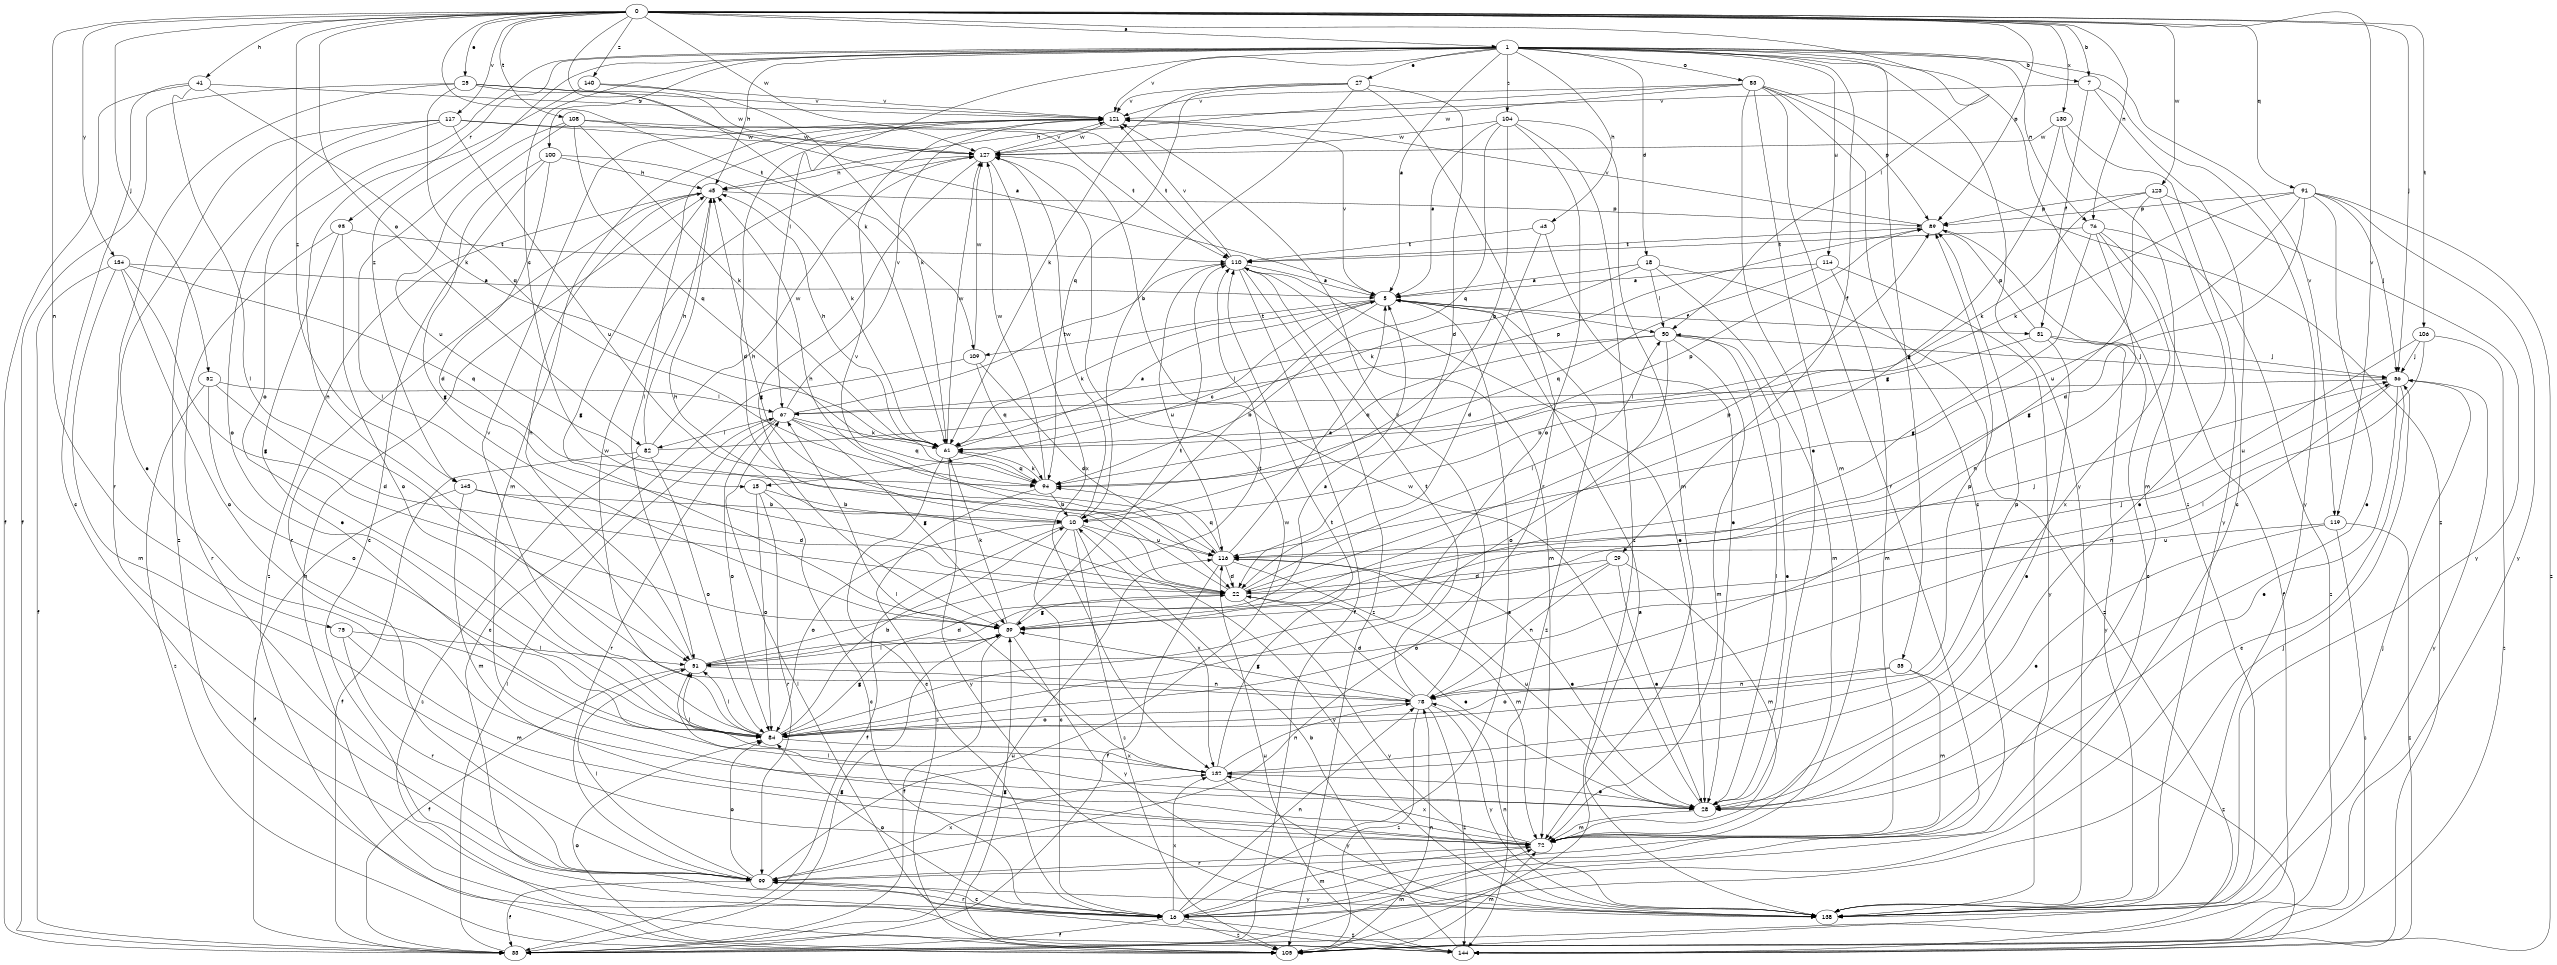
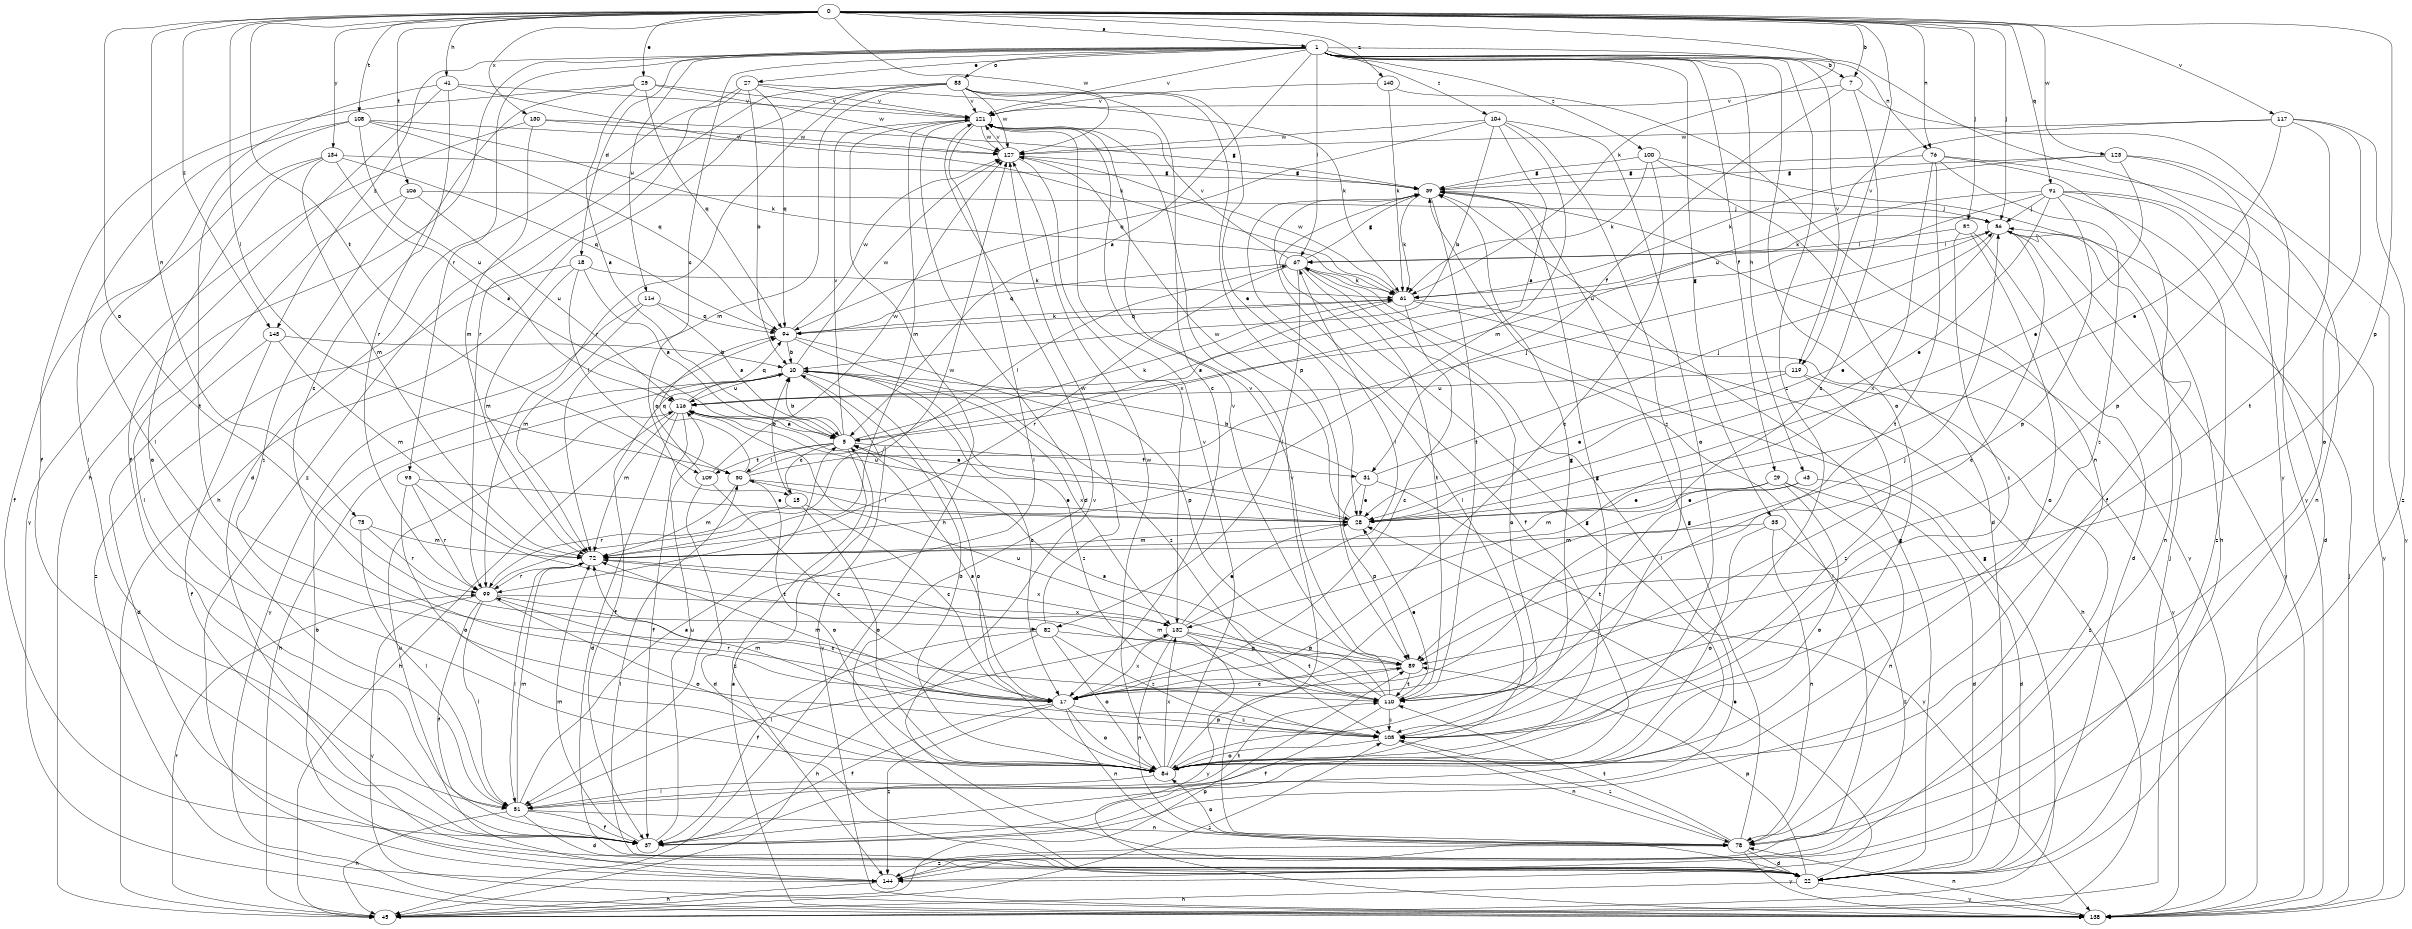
  strict digraph {
    fontname=Lato
    node [fontname=Lato]
    edge [fontname=Lato]
    0
    1
    7
    25
    41
    50
    52
    56
    61
    75
    76
    82
    89
    91
    106
    108
    109
    117
    119
    123
    127
    130
    134
    140
    143
    5
    15
    18
    27
    29
    35
    43
    45
    67
    83
    84
    95
    100
    104
    105
    114
    121
    138
    31
-   16
-   33
+   16 [label=17]
+   33 [label=37]
    99
    94
    51
    72
    28
    22
    78
    132
    39
    110
    144
    116
    10
    0 -> 1 [label=a]
    0 -> 7 [label=b]
    0 -> 25 [label=e]
    0 -> 41 [label=h]
    0 -> 50 [label=i]
    0 -> 52 [label=j]
    0 -> 56 [label=j]
    0 -> 61 [label=k]
    0 -> 75 [label=n]
    0 -> 76 [label=n]
    0 -> 82 [label=o]
    0 -> 89 [label=p]
    0 -> 91 [label=q]
    0 -> 106 [label=t]
    0 -> 108 [label=t]
    0 -> 109 [label=t]
    0 -> 117 [label=v]
    0 -> 119 [label=v]
    0 -> 123 [label=w]
    0 -> 127 [label=w]
    0 -> 130 [label=x]
    0 -> 134 [label=y]
    0 -> 140 [label=z]
    0 -> 143 [label=z]
    1 -> 7 [label=b]
    1 -> 76 [label=n]
    1 -> 119 [label=v]
    1 -> 143 [label=z]
    1 -> 5 [label=a]
    1 -> 15 [label=c]
    1 -> 18 [label=d]
    1 -> 27 [label=e]
    1 -> 29 [label=f]
    1 -> 35 [label=g]
    1 -> 43 [label=h]
    1 -> 45 [label=h]
    1 -> 67 [label=l]
    1 -> 83 [label=o]
    1 -> 84 [label=o]
    1 -> 95 [label=r]
    1 -> 100 [label=s]
    1 -> 104 [label=s]
    1 -> 105 [label=s]
    1 -> 114 [label=u]
    1 -> 121 [label=v]
    1 -> 138 [label=y]
    7 -> 121 [label=v]
    7 -> 138 [label=y]
    7 -> 31 [label=f]
    7 -> 16 [label=c]
    25 -> 127 [label=w]
    25 -> 5 [label=a]
    25 -> 121 [label=v]
    25 -> 33 [label=f]
    25 -> 99 [label=r]
    25 -> 94 [label=q]
    41 -> 61 [label=k]
    41 -> 121 [label=v]
    41 -> 16 [label=c]
    41 -> 33 [label=f]
    41 -> 51 [label=i]
    50 -> 56 [label=j]
    50 -> 67 [label=l]
    50 -> 84 [label=o]
    50 -> 94 [label=q]
    50 -> 72 [label=m]
    50 -> 28 [label=e]
    52 -> 67 [label=l]
    52 -> 84 [label=o]
    52 -> 105 [label=s]
    52 -> 22 [label=d]
    56 -> 67 [label=l]
    56 -> 138 [label=y]
    56 -> 16 [label=c]
    56 -> 28 [label=e]
    56 -> 78 [label=n]
    61 -> 127 [label=w]
    61 -> 5 [label=a]
    61 -> 45 [label=h]
    61 -> 138 [label=y]
    61 -> 16 [label=c]
    61 -> 94 [label=q]
    75 -> 99 [label=r]
    75 -> 51 [label=i]
    75 -> 72 [label=m]
    76 -> 105 [label=s]
    76 -> 33 [label=f]
    76 -> 78 [label=n]
    76 -> 132 [label=x]
    76 -> 39 [label=g]
    76 -> 110 [label=t]
    82 -> 89 [label=p]
    82 -> 127 [label=w]
    82 -> 45 [label=h]
    82 -> 84 [label=o]
    82 -> 105 [label=s]
    82 -> 33 [label=f]
    89 -> 121 [label=v]
    89 -> 16 [label=c]
    89 -> 110 [label=t]
    91 -> 56 [label=j]
    91 -> 61 [label=k]
    91 -> 89 [label=p]
    91 -> 138 [label=y]
    91 -> 28 [label=e]
    91 -> 22 [label=d]
    91 -> 144 [label=z]
    91 -> 116 [label=u]
    106 -> 56 [label=j]
    106 -> 105 [label=s]
    106 -> 51 [label=i]
    106 -> 116 [label=u]
    108 -> 61 [label=k]
    108 -> 127 [label=w]
    108 -> 94 [label=q]
    108 -> 51 [label=i]
    108 -> 110 [label=t]
    108 -> 116 [label=u]
    109 -> 127 [label=w]
    109 -> 16 [label=c]
    109 -> 94 [label=q]
    109 -> 22 [label=d]
    117 -> 127 [label=w]
    117 -> 84 [label=o]
    117 -> 28 [label=e]
    117 -> 110 [label=t]
    117 -> 144 [label=z]
    117 -> 116 [label=u]
    119 -> 105 [label=s]
    119 -> 28 [label=e]
    119 -> 144 [label=z]
    119 -> 116 [label=u]
    123 -> 61 [label=k]
    123 -> 89 [label=p]
    123 -> 138 [label=y]
    123 -> 28 [label=e]
    123 -> 39 [label=g]
    127 -> 121 [label=v]
    127 -> 132 [label=x]
    127 -> 39 [label=g]
    130 -> 127 [label=w]
    130 -> 138 [label=y]
    130 -> 72 [label=m]
    130 -> 39 [label=g]
    134 -> 5 [label=a]
    134 -> 84 [label=o]
    134 -> 33 [label=f]
    134 -> 94 [label=q]
    134 -> 72 [label=m]
    134 -> 39 [label=g]
    140 -> 61 [label=k]
    140 -> 121 [label=v]
    140 -> 78 [label=n]
    143 -> 33 [label=f]
    143 -> 72 [label=m]
    143 -> 22 [label=d]
    143 -> 10 [label=b]
    5 -> 50 [label=i]
    5 -> 61 [label=k]
    5 -> 109 [label=t]
    5 -> 15 [label=c]
    5 -> 121 [label=v]
    5 -> 31 [label=f]
    5 -> 144 [label=z]
    5 -> 10 [label=b]
    15 -> 84 [label=o]
    15 -> 16 [label=c]
    15 -> 99 [label=r]
    15 -> 10 [label=b]
    18 -> 50 [label=i]
    18 -> 61 [label=k]
    18 -> 5 [label=a]
    18 -> 72 [label=m]
    18 -> 144 [label=z]
    27 -> 61 [label=k]
    27 -> 121 [label=v]
    27 -> 99 [label=r]
    27 -> 94 [label=q]
    27 -> 22 [label=d]
    27 -> 10 [label=b]
    29 -> 84 [label=o]
    29 -> 72 [label=m]
    29 -> 28 [label=e]
    29 -> 22 [label=d]
    29 -> 78 [label=n]
    35 -> 84 [label=o]
    35 -> 72 [label=m]
    35 -> 78 [label=n]
    35 -> 144 [label=z]
    43 -> 28 [label=e]
    43 -> 22 [label=d]
    43 -> 110 [label=t]
    45 -> 89 [label=p]
    45 -> 105 [label=s]
    45 -> 99 [label=r]
    45 -> 39 [label=g]
    67 -> 61 [label=k]
    67 -> 82 [label=l]
    67 -> 84 [label=o]
    67 -> 121 [label=v]
    67 -> 99 [label=r]
    67 -> 94 [label=q]
    67 -> 39 [label=g]
    67 -> 110 [label=t]
    83 -> 89 [label=p]
    83 -> 127 [label=w]
    83 -> 45 [label=h]
    83 -> 121 [label=v]
    83 -> 16 [label=c]
    83 -> 99 [label=r]
    83 -> 72 [label=m]
    83 -> 28 [label=e]
    83 -> 144 [label=z]
    84 -> 89 [label=p]
    84 -> 127 [label=w]
    84 -> 121 [label=v]
    84 -> 51 [label=i]
    84 -> 132 [label=x]
    84 -> 39 [label=g]
    84 -> 10 [label=b]
    95 -> 84 [label=o]
    95 -> 99 [label=r]
    95 -> 28 [label=e]
    95 -> 110 [label=t]
    100 -> 61 [label=k]
    100 -> 45 [label=h]
    100 -> 16 [label=c]
    100 -> 22 [label=d]
    100 -> 39 [label=g]
    104 -> 127 [label=w]
    104 -> 5 [label=a]
    104 -> 84 [label=o]
    104 -> 105 [label=s]
    104 -> 94 [label=q]
    104 -> 72 [label=m]
    104 -> 10 [label=b]
    105 -> 84 [label=o]
    105 -> 72 [label=m]
    105 -> 78 [label=n]
    105 -> 39 [label=g]
    114 -> 5 [label=a]
    114 -> 138 [label=y]
    114 -> 94 [label=q]
    114 -> 72 [label=m]
    121 -> 127 [label=w]
-   127 -> 45 [label=h]
+   121 -> 45 [label=h]
    121 -> 51 [label=i]
    121 -> 72 [label=m]
    121 -> 22 [label=d]
    138 -> 56 [label=j]
    138 -> 5 [label=a]
    138 -> 78 [label=n]
    31 -> 56 [label=j]
    31 -> 89 [label=p]
    31 -> 138 [label=y]
    31 -> 28 [label=e]
    31 -> 10 [label=b]
    16 -> 56 [label=j]
    16 -> 5 [label=a]
    16 -> 84 [label=o]
    16 -> 105 [label=s]
    16 -> 33 [label=f]
    16 -> 99 [label=r]
    16 -> 72 [label=m]
    16 -> 78 [label=n]
    16 -> 132 [label=x]
    16 -> 144 [label=z]
    33 -> 67 [label=l]
    33 -> 72 [label=m]
    33 -> 39 [label=g]
    33 -> 116 [label=u]
    99 -> 127 [label=w]
    99 -> 84 [label=o]
    99 -> 138 [label=y]
    99 -> 16 [label=c]
    99 -> 33 [label=f]
    99 -> 51 [label=i]
    99 -> 132 [label=x]
    94 -> 61 [label=k]
    94 -> 89 [label=p]
    94 -> 127 [label=w]
    94 -> 105 [label=s]
    94 -> 10 [label=b]
    51 -> 5 [label=a]
    51 -> 45 [label=h]
    51 -> 33 [label=f]
+   51 -> 72 [label=m]
    51 -> 22 [label=d]
    51 -> 78 [label=n]
    51 -> 110 [label=t]
    72 -> 99 [label=r]
    72 -> 51 [label=i]
    72 -> 132 [label=x]
    28 -> 50 [label=i]
    28 -> 127 [label=w]
    28 -> 72 [label=m]
    28 -> 116 [label=u]
    22 -> 50 [label=i]
    22 -> 56 [label=j]
    22 -> 89 [label=p]
    22 -> 45 [label=h]
    22 -> 121 [label=v]
    22 -> 138 [label=y]
    22 -> 28 [label=e]
    22 -> 39 [label=g]
    78 -> 84 [label=o]
    78 -> 105 [label=s]
    78 -> 121 [label=v]
    78 -> 138 [label=y]
    78 -> 22 [label=d]
    78 -> 39 [label=g]
    78 -> 110 [label=t]
    78 -> 144 [label=z]
    132 -> 89 [label=p]
    132 -> 67 [label=l]
    132 -> 138 [label=y]
    132 -> 51 [label=i]
    132 -> 28 [label=e]
    132 -> 78 [label=n]
    132 -> 110 [label=t]
    39 -> 56 [label=j]
    39 -> 61 [label=k]
    39 -> 138 [label=y]
    39 -> 33 [label=f]
    39 -> 51 [label=i]
    39 -> 110 [label=t]
    110 -> 5 [label=a]
    110 -> 105 [label=s]
    110 -> 121 [label=v]
    110 -> 33 [label=f]
    110 -> 72 [label=m]
    110 -> 28 [label=e]
    110 -> 116 [label=u]
    144 -> 45 [label=h]
    144 -> 67 [label=l]
    144 -> 116 [label=u]
    144 -> 10 [label=b]
    116 -> 5 [label=a]
    116 -> 45 [label=h]
    116 -> 33 [label=f]
    116 -> 94 [label=q]
    116 -> 72 [label=m]
    116 -> 28 [label=e]
    116 -> 22 [label=d]
    10 -> 127 [label=w]
    10 -> 45 [label=h]
    10 -> 84 [label=o]
    10 -> 105 [label=s]
    10 -> 138 [label=y]
    10 -> 16 [label=c]
    10 -> 33 [label=f]
    10 -> 132 [label=x]
    10 -> 116 [label=u]
  }
